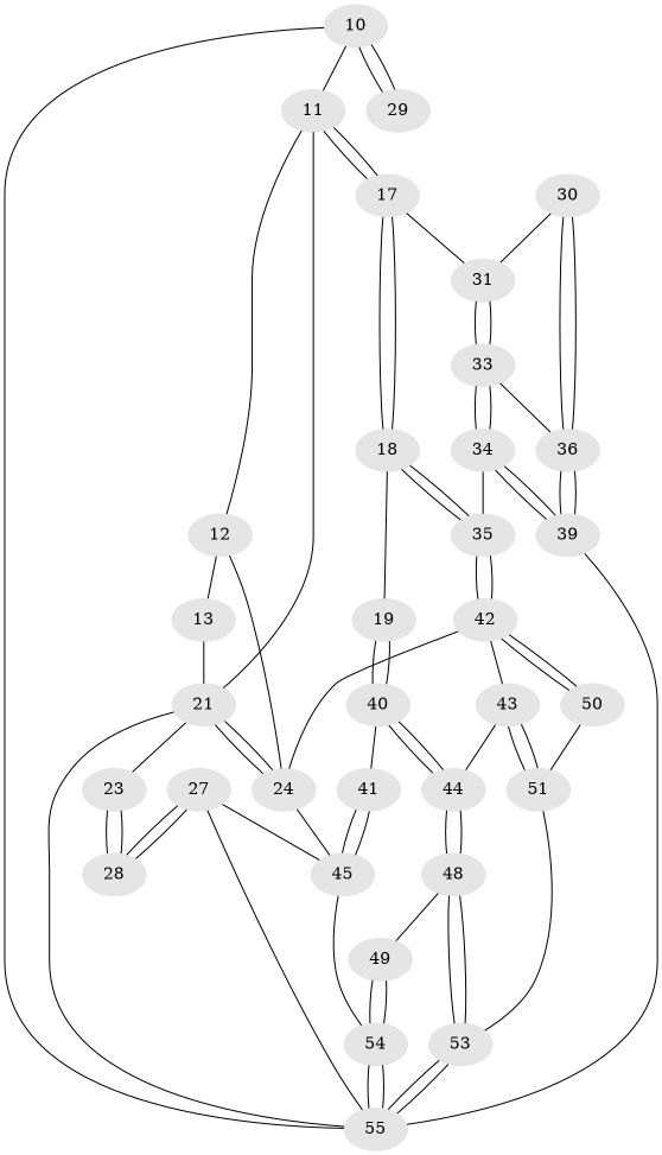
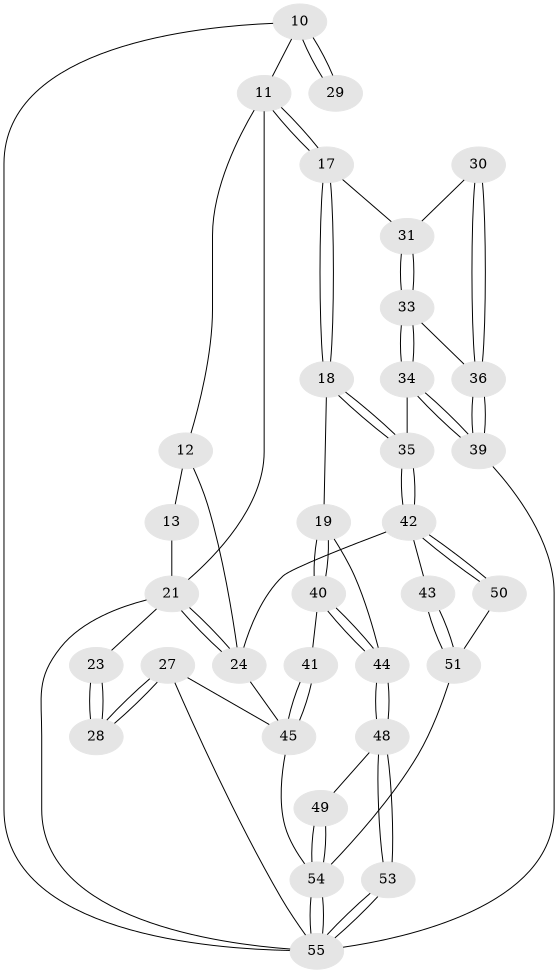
  graph {
    node [color=gray90 style=filled]
    10 [super="+3"]
    11 [super="+8"]
    29
    55 [super="+38+32"]
    21 [super="+15"]
    12 [super="+9"]
    17
    24 [super="+20"]
    23 [super="+22"]
    13 [super="+6"]
    18
    31
    45 [super="+26+25"]
    19
    35
    33
    40
    42
    41
    44
    28
    54 [super="+47+46"]
    27
    30
    36
    39
    34
    43
    50
    48
    51
    53 [super="+52"]
    49
    10 -- 11 [weight=2]
    10 -- 29 [weight=2]
    10 -- 29
    10 -- 55
    11 -- 21
    11 -- 12
    11 -- 17
    11 -- 17
    21 -- 55
    21 -- 24 [weight=2]
    21 -- 24
    21 -- 23 [weight=2]
    12 -- 24
    12 -- 13 [weight=2]
    17 -- 18
    17 -- 18
    17 -- 31
    24 -- 45
    23 -- 28 [weight=2]
    23 -- 28
    13 -- 21 [weight=2]
    18 -- 19
    18 -- 35
    18 -- 35
    31 -- 33
    31 -- 33
    45 -- 54
    19 -- 40
    19 -- 40
    35 -- 42
    35 -- 42
    33 -- 36
    33 -- 34
    33 -- 34
    40 -- 41
    40 -- 44
    40 -- 44
    42 -- 24
    42 -- 43
    42 -- 50
    42 -- 50
    41 -- 45 [weight=2]
    41 -- 45
    44 -- 48
    44 -- 48
    54 -- 55 [weight=2]
    54 -- 55
    27 -- 55
    27 -- 45
    27 -- 28
    27 -- 28
    30 -- 31
    30 -- 36
    30 -- 36
    36 -- 39
    36 -- 39
    39 -- 55
    34 -- 35
    34 -- 39
    34 -- 39
-   43 -- 44
+   19 -- 44
    43 -- 51
    43 -- 51
    50 -- 51
    48 -- 53
    48 -- 53
    48 -- 49
-   51 -- 53
+   51 -- 54
    53 -- 55 [weight=2]
    53 -- 55
    49 -- 54 [weight=2]
    49 -- 54
  }
